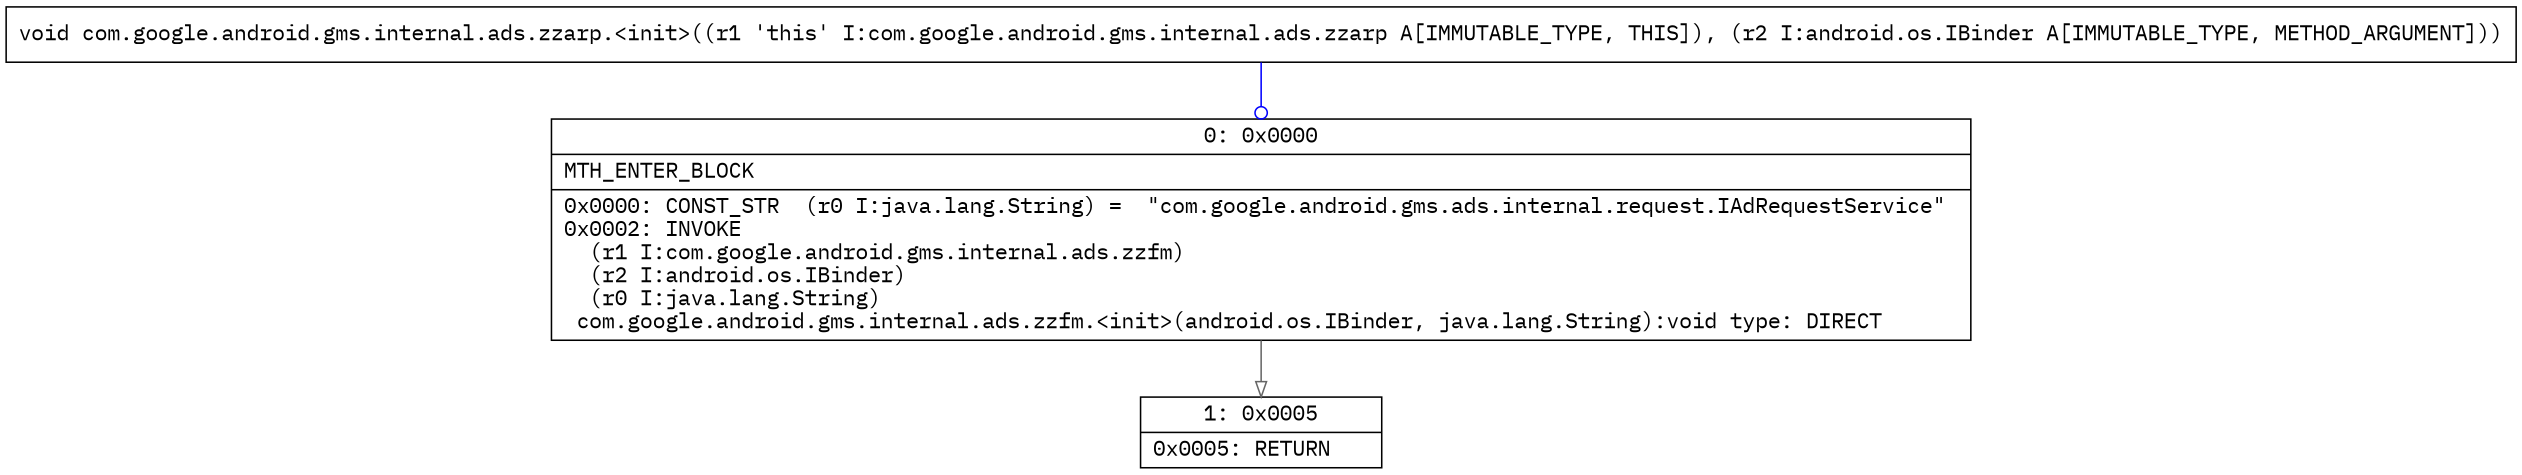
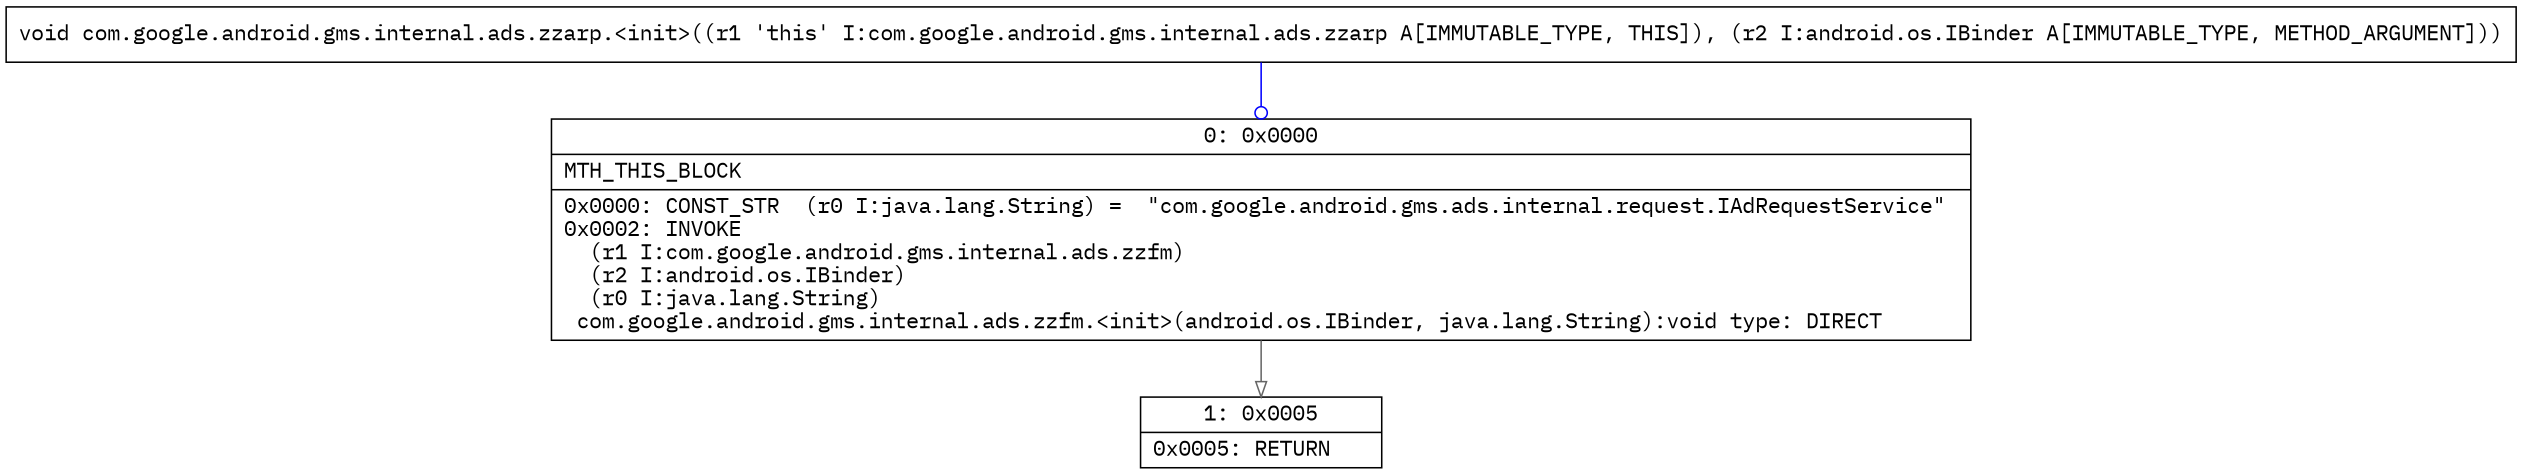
  digraph {
    fontname="IBM Plex Mono"
    node [shape=record fontname="IBM Plex Mono"]
    edge [style=solid fontname="IBM Plex Mono"]
-   n1 [label="{0\:\ 0x0000|MTH_ENTER_BLOCK\l|0x0000: CONST_STR  (r0 I:java.lang.String) =  \"com.google.android.gms.ads.internal.request.IAdRequestService\" \l0x0002: INVOKE  \l  (r1 I:com.google.android.gms.internal.ads.zzfm)\l  (r2 I:android.os.IBinder)\l  (r0 I:java.lang.String)\l com.google.android.gms.internal.ads.zzfm.\<init\>(android.os.IBinder, java.lang.String):void type: DIRECT \l}"]
+   n1 [label="{0\:\ 0x0000|MTH_THIS_BLOCK\l|0x0000: CONST_STR  (r0 I:java.lang.String) =  \"com.google.android.gms.ads.internal.request.IAdRequestService\" \l0x0002: INVOKE  \l  (r1 I:com.google.android.gms.internal.ads.zzfm)\l  (r2 I:android.os.IBinder)\l  (r0 I:java.lang.String)\l com.google.android.gms.internal.ads.zzfm.\<init\>(android.os.IBinder, java.lang.String):void type: DIRECT \l}"]
    n2 [label="{1\:\ 0x0005|0x0005: RETURN   \l}"]
    n3 [label="{void com.google.android.gms.internal.ads.zzarp.\<init\>((r1 'this' I:com.google.android.gms.internal.ads.zzarp A[IMMUTABLE_TYPE, THIS]), (r2 I:android.os.IBinder A[IMMUTABLE_TYPE, METHOD_ARGUMENT])) }"]
    n1 -> n2 [color=gray40 arrowhead=onormal]
    n3 -> n1 [color=blue arrowhead=odot]
  }
